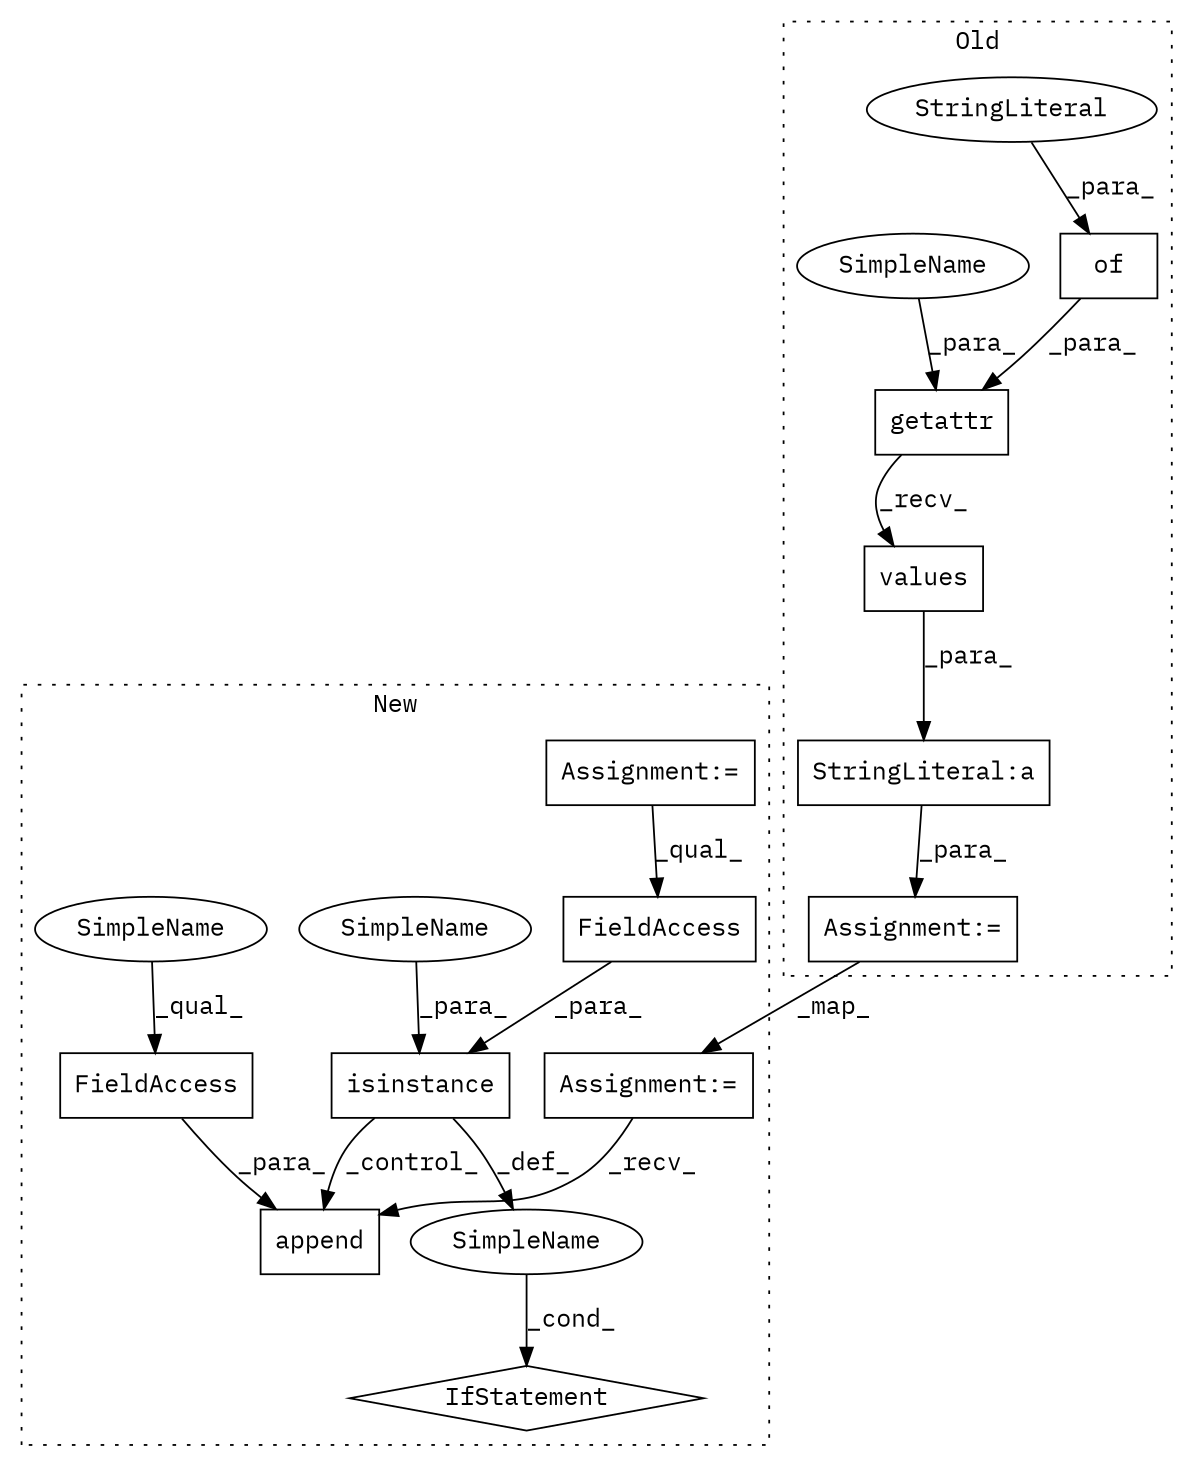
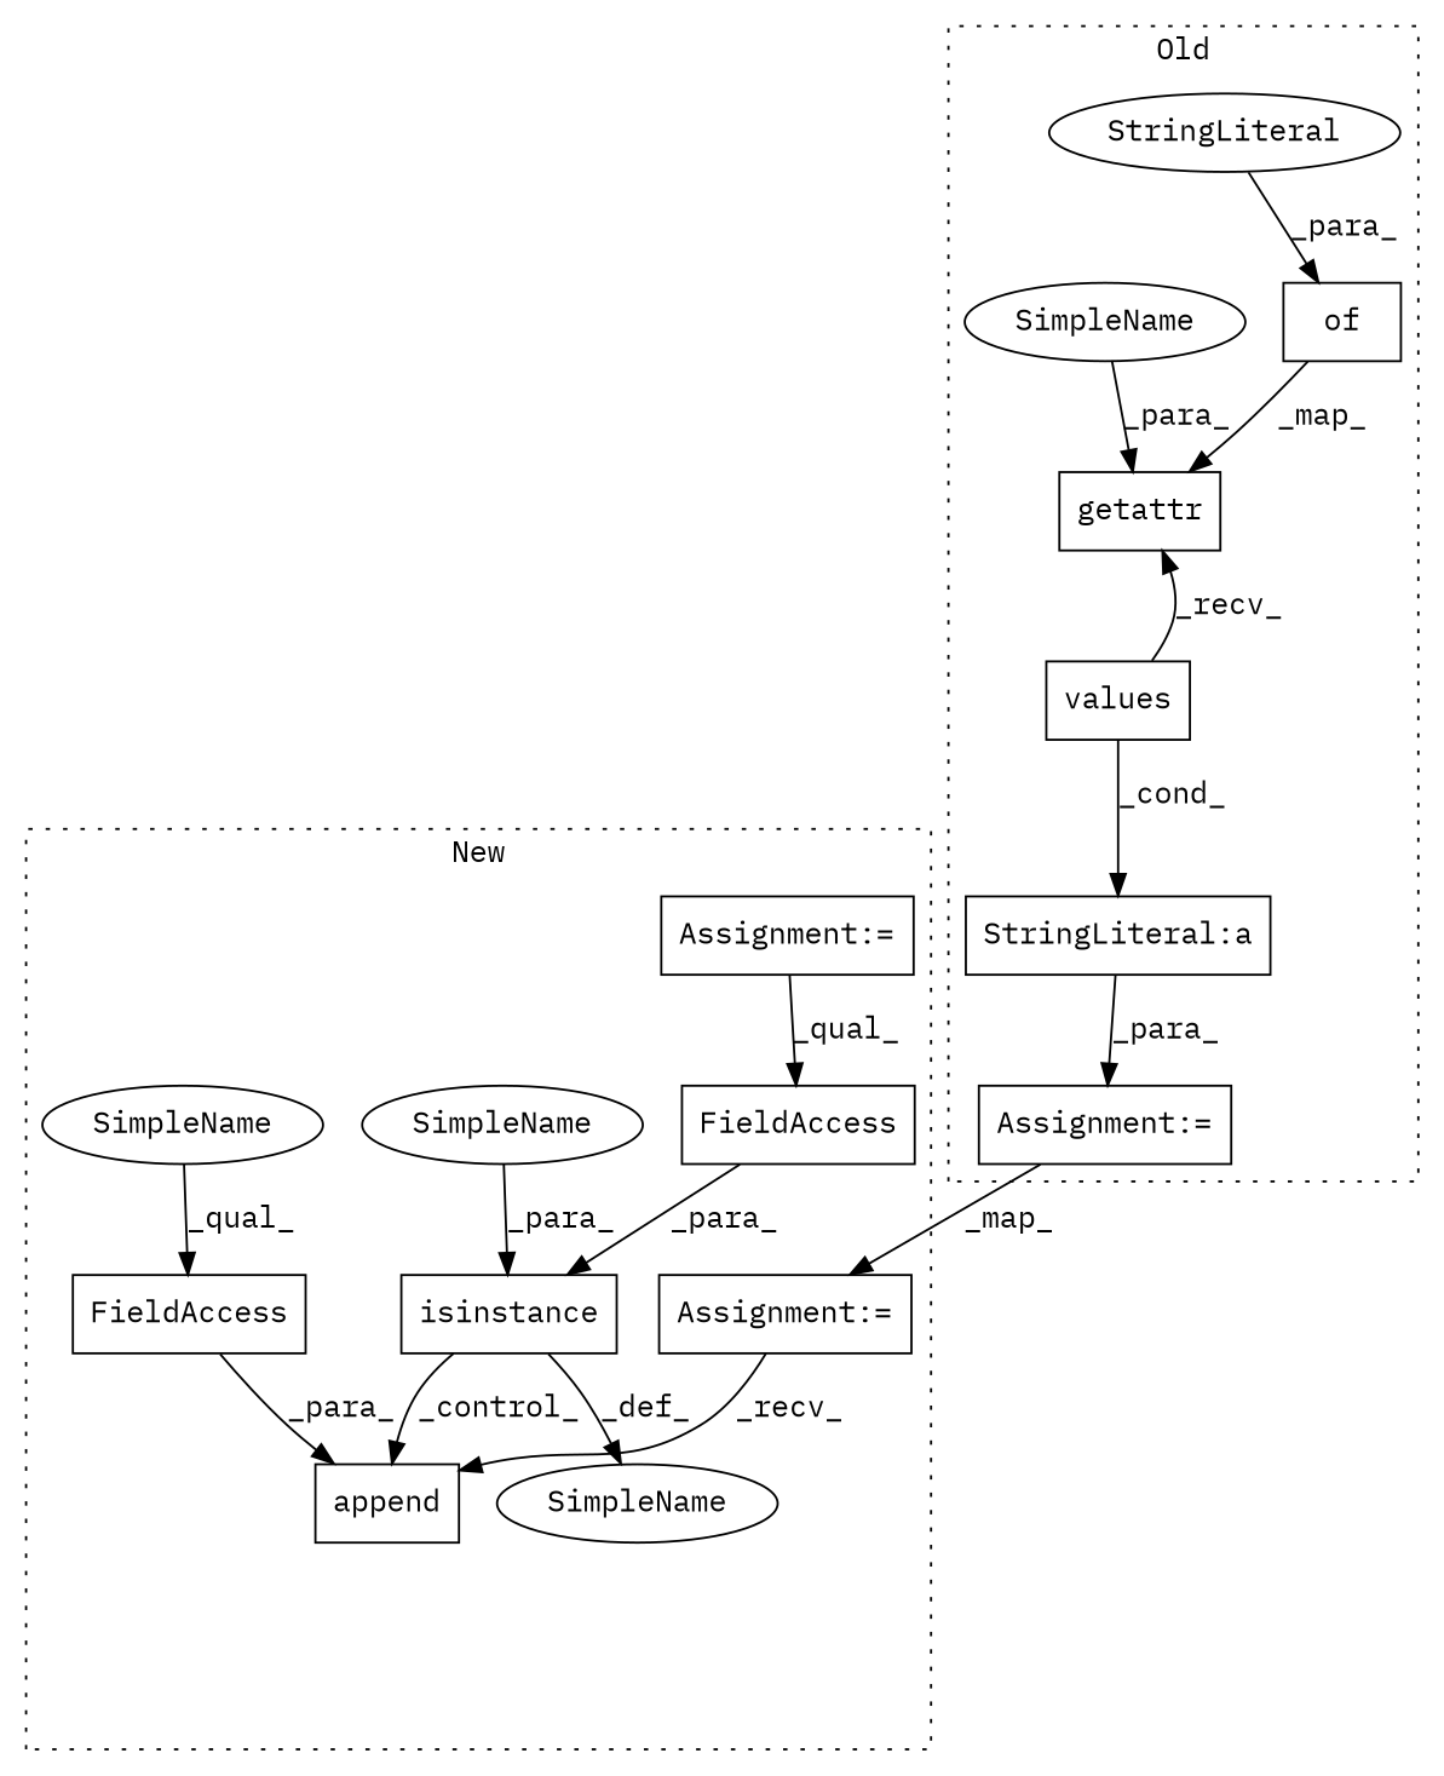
  digraph {
    fontname="IBM Plex Mono"
    node [a=32 fontname="IBM Plex Mono" l=8 s=23164 shape=box]
    edge [fontname="IBM Plex Mono"]
    n1 [l="8,1" label=getattr s="21481,21521"]
    n2 [a=45 l=14 label=StringLiteral s=21498 shape=ellipse]
    n3 [label=values s=21523]
    n4 [l=4 label=of s=21517]
    n5 [a=27 l=3 label="StringLiteral:a" s=21478]
    n6 [a=7 l=1 label="Assignment:=" s=21461]
    n7 [a=42 label=SimpleName s=21489 shape=ellipse]
    n8 [l="7,1" label=append s="23157,23190"]
-   n9 [a=25 l="4,2" label=IfStatement s="23078,23139" shape=diamond]
    n10 [a=42 label=SimpleName shape=ellipse l="" s=""]
    n11 [a=22 l=26 label=FieldAccess]
    n12 [l="11,1" label=isinstance s="23082,23138"]
    n13 [a=22 l=36 label=FieldAccess s=23102]
    n14 [a=7 l=16 label="Assignment:=" s=22963]
    n15 [a=7 l=1 label="Assignment:=" s=23056]
    n16 [a=42 label=SimpleName s=23093 shape=ellipse]
    n17 [a=42 label=SimpleName shape=ellipse]
    subgraph cluster_1 {
      label=Old
      style=dotted
      n1
      n2
      n3
      n4
      n5
      n6
      n7
    }
    subgraph cluster_2 {
      label=New
      style=dotted
      n8
-     n9
      n10
      n11
      n12
      n13
      n14
      n15
      n16
      n17
    }
-   n1 -> n3 [label=_recv_]
+   n3 -> n1 [label=_recv_]
    n2 -> n4 [label=_para_]
-   n3 -> n5 [label=_para_]
-   n4 -> n1 [label=_para_]
+   n3 -> n5 [label=_cond_]
+   n4 -> n1 [label=_map_]
    n5 -> n6 [label=_para_]
    n6 -> n15 [label=_map_]
    n7 -> n1 [label=_para_]
-   n10 -> n9 [label=_cond_]
    n11 -> n8 [label=_para_]
    n12 -> n8 [label=_control_]
    n12 -> n10 [label=_def_]
    n13 -> n12 [label=_para_]
    n14 -> n13 [label=_qual_]
    n15 -> n8 [label=_recv_]
    n16 -> n12 [label=_para_]
    n17 -> n11 [label=_qual_]
  }
